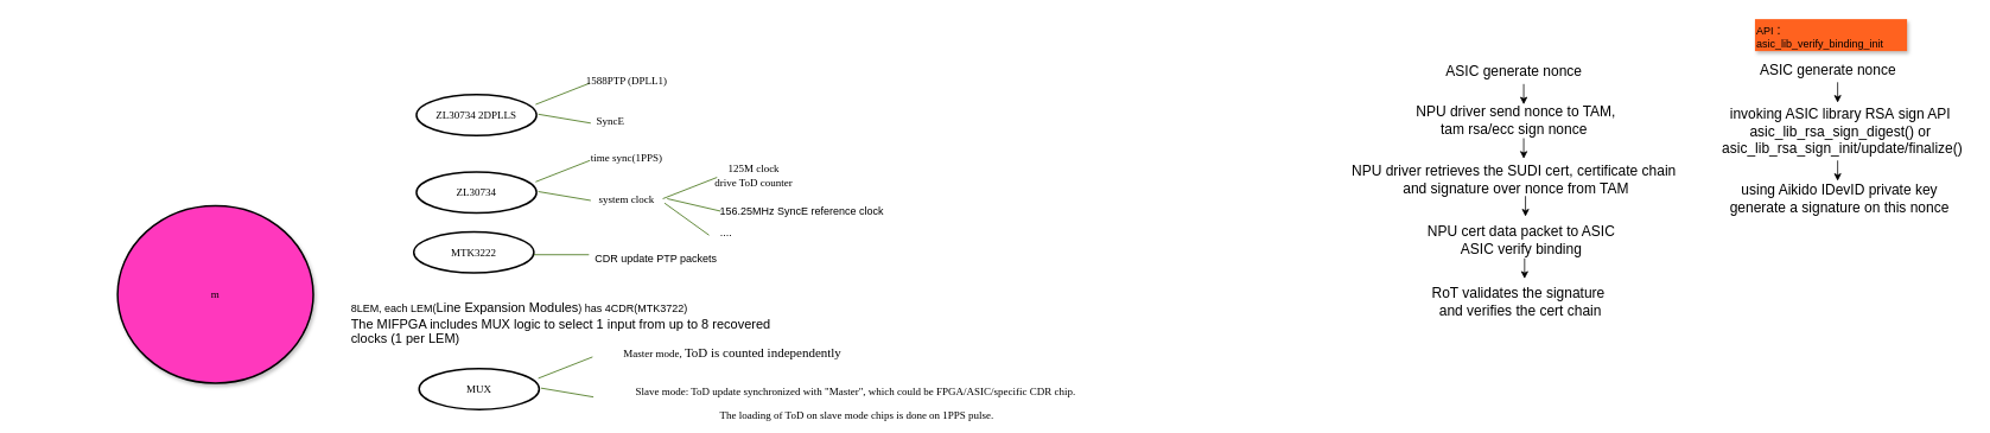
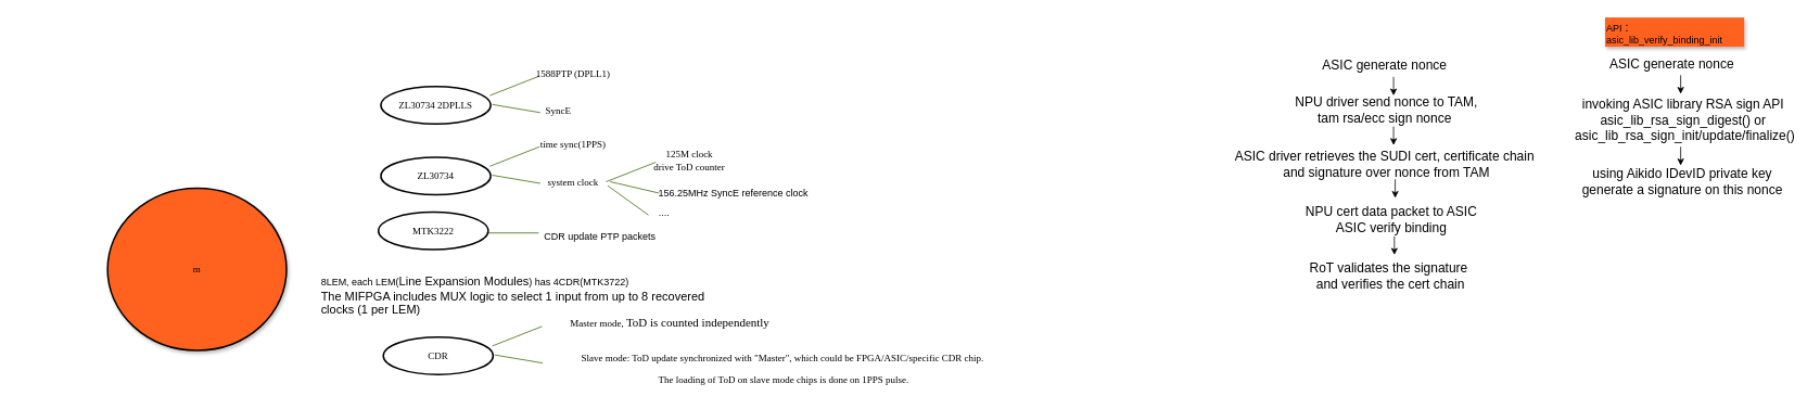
  <mxCell id="0" />
  <mxCell id="1" parent="0" />
  <mxCell id="2" value="&lt;font face=&quot;Comic Sans MS&quot;&gt;ZL30734&lt;/font&gt;" style="ellipse;whiteSpace=wrap;html=1;align=center;container=1;recursiveResize=0;treeFolding=1;strokeWidth=2;" parent="1" vertex="1"><mxGeometry x="467" y="193" width="135" height="46" as="geometry" /></mxCell>
  <mxCell id="3" value="" style="startArrow=none;endArrow=none;segment=10;strokeColor=#336600;rounded=0;fontSize=12;startSize=8;endSize=8;" parent="1" edge="1"><mxGeometry relative="1" as="geometry"><mxPoint x="662" y="180" as="sourcePoint" /><mxPoint x="601" y="204" as="targetPoint" /></mxGeometry></mxCell>
  <mxCell id="4" value="time sync(1PPS)" style="text;html=1;resizable=0;points=[];align=center;verticalAlign=middle;labelBackgroundColor=none;fontFamily=Comic Sans MS;rotation=0;" parent="3" vertex="1" connectable="0"><mxGeometry x="0.257" relative="1" as="geometry"><mxPoint x="79" y="-18" as="offset" /></mxGeometry></mxCell>
  <mxCell id="5" value="" style="startArrow=none;endArrow=none;segment=10;strokeColor=#336600;rounded=0;fontSize=12;startSize=8;endSize=8;" parent="1" edge="1"><mxGeometry relative="1" as="geometry"><mxPoint x="663" y="225" as="sourcePoint" /><mxPoint x="604" y="215" as="targetPoint" /></mxGeometry></mxCell>
  <mxCell id="6" value="system clock" style="text;html=1;resizable=0;points=[];align=center;verticalAlign=middle;labelBackgroundColor=none;fontFamily=Comic Sans MS;rotation=0;" parent="1" vertex="1" connectable="0"><mxGeometry x="701.534" y="223" as="geometry"><mxPoint x="1" as="offset" /></mxGeometry></mxCell>
- <mxCell id="7" value="&lt;font face=&quot;Comic Sans MS&quot;&gt;m&lt;/font&gt;" style="ellipse;whiteSpace=wrap;html=1;align=center;container=1;recursiveResize=0;treeFolding=1;strokeWidth=2;shadow=1;fillColor=#FF38BD;" parent="1" vertex="1"><mxGeometry x="131" y="231" width="220" height="199.5" as="geometry" /></mxCell>
+ <mxCell id="7" value="&lt;font face=&quot;Comic Sans MS&quot;&gt;m&lt;/font&gt;" style="ellipse;whiteSpace=wrap;html=1;align=center;container=1;recursiveResize=0;treeFolding=1;strokeWidth=2;shadow=1;fillColor=#ff621f;" parent="1" vertex="1"><mxGeometry x="131" y="231" width="220" height="199.5" as="geometry" /></mxCell>
  <mxCell id="8" value="&lt;div&gt;&lt;span style=&quot;font-size: 16px;&quot;&gt;ASIC generate nonce&amp;nbsp;&lt;/span&gt;&lt;/div&gt;" style="text;html=1;align=center;verticalAlign=middle;resizable=0;points=[];autosize=1;strokeColor=none;fillColor=none;shadow=1;" parent="1" vertex="1"><mxGeometry x="1615" y="64" width="175" height="31" as="geometry" /></mxCell>
  <mxCell id="9" value="&lt;div&gt;&lt;span style=&quot;font-size: 16px;&quot;&gt;NPU driver send nonce to TAM,&lt;/span&gt;&lt;/div&gt;&lt;div&gt;&lt;span style=&quot;font-size: 16px;&quot;&gt;tam rsa/ecc sign nonce&amp;nbsp;&lt;/span&gt;&lt;/div&gt;" style="text;html=1;align=center;verticalAlign=middle;resizable=0;points=[];autosize=1;strokeColor=none;fillColor=none;shadow=1;" parent="1" vertex="1"><mxGeometry x="1582" y="110" width="242" height="50" as="geometry" /></mxCell>
- <mxCell id="10" value="&lt;span style=&quot;font-size:12.0pt;font-family:&lt;br/&gt;&amp;quot;Times New Roman&amp;quot;,serif;mso-fareast-font-family:Calibri;mso-ansi-language:EN-US;&lt;br/&gt;mso-fareast-language:EN-US;mso-bidi-language:AR-SA&quot; lang=&quot;EN-US&quot;&gt;NPU driver retrieves the&amp;nbsp;SUDI cert, certificate chain&amp;nbsp;&lt;/span&gt;&lt;div&gt;&lt;span style=&quot;font-size:12.0pt;font-family:&lt;br/&gt;&amp;quot;Times New Roman&amp;quot;,serif;mso-fareast-font-family:Calibri;mso-ansi-language:EN-US;&lt;br/&gt;mso-fareast-language:EN-US;mso-bidi-language:AR-SA&quot; lang=&quot;EN-US&quot;&gt;and signature over nonce from TAM&lt;/span&gt;&lt;br&gt;&lt;/div&gt;" style="text;html=1;align=center;verticalAlign=middle;resizable=0;points=[];autosize=1;strokeColor=none;fillColor=none;shadow=1;" parent="1" vertex="1"><mxGeometry x="1509.5" y="177" width="387" height="50" as="geometry" /></mxCell>
+ <mxCell id="10" value="&lt;span style=&quot;font-size:12.0pt;font-family:&lt;br/&gt;&amp;quot;Times New Roman&amp;quot;,serif;mso-fareast-font-family:Calibri;mso-ansi-language:EN-US;&lt;br/&gt;mso-fareast-language:EN-US;mso-bidi-language:AR-SA&quot; lang=&quot;EN-US&quot;&gt;ASIC driver retrieves the&amp;nbsp;SUDI cert, certificate chain&amp;nbsp;&lt;/span&gt;&lt;div&gt;&lt;span style=&quot;font-size:12.0pt;font-family:&lt;br/&gt;&amp;quot;Times New Roman&amp;quot;,serif;mso-fareast-font-family:Calibri;mso-ansi-language:EN-US;&lt;br/&gt;mso-fareast-language:EN-US;mso-bidi-language:AR-SA&quot; lang=&quot;EN-US&quot;&gt;and signature over nonce from TAM&lt;/span&gt;&lt;br&gt;&lt;/div&gt;" style="text;html=1;align=center;verticalAlign=middle;resizable=0;points=[];autosize=1;strokeColor=none;fillColor=none;shadow=1;" parent="1" vertex="1"><mxGeometry x="1509.5" y="177" width="387" height="50" as="geometry" /></mxCell>
  <mxCell id="11" value="&lt;div&gt;&lt;span style=&quot;font-size: 16px;&quot;&gt;NPU cert data packet to ASIC&lt;/span&gt;&lt;/div&gt;&lt;div&gt;&lt;span style=&quot;font-size: 16px;&quot;&gt;ASIC verify binding&lt;/span&gt;&lt;/div&gt;" style="text;html=1;align=center;verticalAlign=middle;resizable=0;points=[];autosize=1;strokeColor=none;fillColor=none;shadow=1;" parent="1" vertex="1"><mxGeometry x="1590" y="244" width="237" height="50" as="geometry" /></mxCell>
  <mxCell id="12" value="" style="group" parent="1" vertex="1" connectable="0"><mxGeometry x="1712" y="110" width="2" height="121" as="geometry" /></mxCell>
  <mxCell id="13" value="" style="endArrow=classic;html=1;rounded=0;" parent="12" edge="1"><mxGeometry width="50" height="50" relative="1" as="geometry"><mxPoint x="2" y="110" as="sourcePoint" /><mxPoint x="2" y="133" as="targetPoint" /></mxGeometry></mxCell>
  <mxCell id="14" value="" style="endArrow=classic;html=1;rounded=0;" parent="12" edge="1"><mxGeometry width="50" height="50" relative="1" as="geometry"><mxPoint y="45" as="sourcePoint" /><mxPoint y="68" as="targetPoint" /></mxGeometry></mxCell>
  <mxCell id="15" value="" style="endArrow=classic;html=1;rounded=0;" parent="12" edge="1"><mxGeometry width="50" height="50" relative="1" as="geometry"><mxPoint y="-16" as="sourcePoint" /><mxPoint y="7" as="targetPoint" /></mxGeometry></mxCell>
  <mxCell id="16" value="" style="shape=image;html=1;verticalAlign=top;verticalLabelPosition=bottom;labelBackgroundColor=#ffffff;imageAspect=0;aspect=fixed;image=https://cdn1.iconfinder.com/data/icons/unicons-line-vol-5/24/question-128.png" parent="1" vertex="1"><mxGeometry x="20" y="250" width="164" height="164" as="geometry" /></mxCell>
  <mxCell id="17" value="&lt;span style=&quot;font-size:12.0pt;font-family:&lt;br/&gt;&amp;quot;Times New Roman&amp;quot;,serif;mso-fareast-font-family:Calibri;mso-ansi-language:EN-US;&lt;br/&gt;mso-fareast-language:EN-US;mso-bidi-language:AR-SA&quot; lang=&quot;EN-US&quot;&gt;RoT validates the signature&amp;nbsp;&lt;/span&gt;&lt;div&gt;&lt;span style=&quot;font-size:12.0pt;font-family:&lt;br/&gt;&amp;quot;Times New Roman&amp;quot;,serif;mso-fareast-font-family:Calibri;mso-ansi-language:EN-US;&lt;br/&gt;mso-fareast-language:EN-US;mso-bidi-language:AR-SA&quot; lang=&quot;EN-US&quot;&gt;and verifies the cert chain&lt;/span&gt;&lt;br&gt;&lt;/div&gt;" style="text;html=1;align=center;verticalAlign=middle;resizable=0;points=[];autosize=1;strokeColor=none;fillColor=none;shadow=1;" parent="1" vertex="1"><mxGeometry x="1599" y="314" width="217" height="50" as="geometry" /></mxCell>
  <mxCell id="18" value="" style="endArrow=classic;html=1;rounded=0;" parent="1" edge="1"><mxGeometry width="50" height="50" relative="1" as="geometry"><mxPoint x="1713" y="290" as="sourcePoint" /><mxPoint x="1713" y="313" as="targetPoint" /></mxGeometry></mxCell>
  <mxCell id="19" value="&lt;div&gt;&lt;span style=&quot;font-size: 16px;&quot;&gt;ASIC generate nonce&amp;nbsp;&lt;/span&gt;&lt;/div&gt;" style="text;html=1;align=center;verticalAlign=middle;resizable=0;points=[];autosize=1;strokeColor=none;fillColor=none;shadow=1;" parent="1" vertex="1"><mxGeometry x="1968" y="62" width="175" height="31" as="geometry" /></mxCell>
  <mxCell id="20" value="&lt;span style=&quot;font-size:12.0pt;font-family:&lt;br/&gt;&amp;quot;Times New Roman&amp;quot;,serif;mso-fareast-font-family:SimSun;mso-ansi-language:EN-US;&lt;br/&gt;mso-fareast-language:ZH-TW;mso-bidi-language:AR-SA&quot; lang=&quot;EN-US&quot;&gt;using Aikido IDevID private key&amp;nbsp;&lt;/span&gt;&lt;div&gt;&lt;span style=&quot;font-size:12.0pt;font-family:&lt;br/&gt;&amp;quot;Times New Roman&amp;quot;,serif;mso-fareast-font-family:SimSun;mso-ansi-language:EN-US;&lt;br/&gt;mso-fareast-language:ZH-TW;mso-bidi-language:AR-SA&quot; lang=&quot;EN-US&quot;&gt;&lt;span style=&quot;font-size:12.0pt;font-family:&lt;br/&gt;&amp;quot;Times New Roman&amp;quot;,serif;mso-fareast-font-family:SimSun;mso-ansi-language:EN-US;&lt;br/&gt;mso-fareast-language:ZH-TW;mso-bidi-language:AR-SA&quot; lang=&quot;EN-US&quot;&gt;generate a signature on&amp;nbsp;this nonce&amp;nbsp;&lt;/span&gt;&lt;br&gt;&lt;/span&gt;&lt;/div&gt;" style="text;html=1;align=center;verticalAlign=middle;resizable=0;points=[];autosize=1;strokeColor=none;fillColor=none;shadow=1;" parent="1" vertex="1"><mxGeometry x="1934" y="198" width="269" height="50" as="geometry" /></mxCell>
  <mxCell id="21" value="&lt;span style=&quot;font-size:12.0pt;font-family:&lt;br/&gt;&amp;quot;Times New Roman&amp;quot;,serif;mso-fareast-font-family:SimSun;mso-ansi-language:EN-US;&lt;br/&gt;mso-fareast-language:ZH-TW;mso-bidi-language:AR-SA&quot; lang=&quot;EN-US&quot;&gt;invoking ASIC library RSA&amp;nbsp;sign API&amp;nbsp;&lt;/span&gt;&lt;div&gt;&lt;span style=&quot;font-size:12.0pt;font-family:&lt;br/&gt;&amp;quot;Times New Roman&amp;quot;,serif;mso-fareast-font-family:SimSun;mso-ansi-language:EN-US;&lt;br/&gt;mso-fareast-language:ZH-TW;mso-bidi-language:AR-SA&quot; lang=&quot;EN-US&quot;&gt;&lt;span style=&quot;font-size:12.0pt;font-family:&lt;br/&gt;&amp;quot;Times New Roman&amp;quot;,serif;mso-fareast-font-family:SimSun;mso-ansi-language:EN-US;&lt;br/&gt;mso-fareast-language:ZH-TW;mso-bidi-language:AR-SA&quot; lang=&quot;EN-US&quot;&gt;asic_lib_rsa_sign_digest()&amp;nbsp;or&amp;nbsp;&lt;/span&gt;&lt;/span&gt;&lt;/div&gt;&lt;div&gt;&lt;span style=&quot;font-size:12.0pt;font-family:&lt;br/&gt;&amp;quot;Times New Roman&amp;quot;,serif;mso-fareast-font-family:SimSun;mso-ansi-language:EN-US;&lt;br/&gt;mso-fareast-language:ZH-TW;mso-bidi-language:AR-SA&quot; lang=&quot;EN-US&quot;&gt;&lt;span style=&quot;font-size:12.0pt;font-family:&lt;br/&gt;&amp;quot;Times New Roman&amp;quot;,serif;mso-fareast-font-family:SimSun;mso-ansi-language:EN-US;&lt;br/&gt;mso-fareast-language:ZH-TW;mso-bidi-language:AR-SA&quot; lang=&quot;EN-US&quot;&gt;asic_lib_rsa_sign_init/update/finalize()&lt;/span&gt;&lt;br&gt;&lt;/span&gt;&lt;/div&gt;" style="text;html=1;align=center;verticalAlign=middle;resizable=0;points=[];autosize=1;strokeColor=none;fillColor=none;shadow=1;" parent="1" vertex="1"><mxGeometry x="1926" y="111.5" width="288" height="70" as="geometry" /></mxCell>
  <mxCell id="22" value="API：&#10;asic_lib_verify_binding_init" style="text;whiteSpace=wrap;shadow=1;fillColor=#FF621F;" parent="1" vertex="1"><mxGeometry x="1972.003" y="20.997" width="171" height="36" as="geometry" /></mxCell>
  <mxCell id="23" value="" style="endArrow=classic;html=1;rounded=0;" parent="1" edge="1"><mxGeometry width="50" height="50" relative="1" as="geometry"><mxPoint x="2065" y="180" as="sourcePoint" /><mxPoint x="2065" y="203" as="targetPoint" /></mxGeometry></mxCell>
  <mxCell id="24" value="" style="endArrow=classic;html=1;rounded=0;" parent="1" edge="1"><mxGeometry width="50" height="50" relative="1" as="geometry"><mxPoint x="2065" y="92" as="sourcePoint" /><mxPoint x="2065" y="115" as="targetPoint" /></mxGeometry></mxCell>
  <mxCell id="25" value="" style="startArrow=none;endArrow=none;segment=10;strokeColor=#336600;rounded=0;fontSize=12;startSize=8;endSize=8;" parent="1" edge="1"><mxGeometry relative="1" as="geometry"><mxPoint x="805" y="199" as="sourcePoint" /><mxPoint x="744" y="223" as="targetPoint" /></mxGeometry></mxCell>
  <mxCell id="26" value="125M clock&lt;div&gt;drive ToD counter&lt;/div&gt;" style="text;html=1;resizable=0;points=[];align=center;verticalAlign=middle;labelBackgroundColor=none;fontFamily=Comic Sans MS;rotation=0;" parent="25" vertex="1" connectable="0"><mxGeometry x="0.257" relative="1" as="geometry"><mxPoint x="79" y="-18" as="offset" /></mxGeometry></mxCell>
  <mxCell id="27" value="" style="startArrow=none;endArrow=none;segment=10;strokeColor=#336600;rounded=0;fontSize=12;startSize=8;endSize=8;" parent="1" edge="1"><mxGeometry relative="1" as="geometry"><mxPoint x="796" y="264" as="sourcePoint" /><mxPoint x="746" y="228" as="targetPoint" /></mxGeometry></mxCell>
  <mxCell id="28" value="...." style="text;html=1;align=center;verticalAlign=middle;resizable=0;points=[];autosize=1;strokeColor=none;fillColor=none;" parent="1" vertex="1"><mxGeometry x="799" y="248" width="31" height="26" as="geometry" /></mxCell>
  <mxCell id="29" value="&lt;font face=&quot;Comic Sans MS&quot;&gt;MTK3222&lt;/font&gt;" style="ellipse;whiteSpace=wrap;html=1;align=center;container=1;recursiveResize=0;treeFolding=1;strokeWidth=2;" parent="1" vertex="1"><mxGeometry x="464" y="260.5" width="135" height="46" as="geometry" /></mxCell>
  <mxCell id="30" value="" style="startArrow=none;endArrow=none;segment=10;strokeColor=#336600;rounded=0;fontSize=12;startSize=8;endSize=8;" parent="1" edge="1"><mxGeometry relative="1" as="geometry"><mxPoint x="661" y="286" as="sourcePoint" /><mxPoint x="599" y="286" as="targetPoint" /></mxGeometry></mxCell>
  <mxCell id="31" value="CDR update PTP packets" style="text;html=1;align=center;verticalAlign=middle;resizable=0;points=[];autosize=1;strokeColor=none;fillColor=none;" parent="1" vertex="1"><mxGeometry x="649" y="278" width="174" height="26" as="geometry" /></mxCell>
  <mxCell id="32" value="&lt;div style=&quot;text-align: justify;&quot;&gt;&lt;span style=&quot;background-color: initial;&quot;&gt;8LEM, each LEM(&lt;/span&gt;&lt;span style=&quot;background-color: initial; font-size: 11pt; font-family: Calibri, sans-serif;&quot; lang=&quot;EN-US&quot;&gt;Line Expansion Modules&lt;/span&gt;&lt;span style=&quot;background-color: initial;&quot;&gt;) has 4CDR(MTK3722)&lt;/span&gt;&lt;/div&gt;&lt;div&gt;&lt;div style=&quot;text-align: justify;&quot;&gt;&lt;span style=&quot;font-size: 11pt; background-color: initial;&quot;&gt;The MIFPGA includes MUX logic to select 1 input from up to 8 recovered&lt;/span&gt;&lt;/div&gt;&lt;span style=&quot;font-size:11.0pt;font-family:&lt;br/&gt;&amp;quot;Calibri&amp;quot;,sans-serif;mso-fareast-font-family:Calibri;mso-fareast-theme-font:&lt;br/&gt;minor-latin;mso-ansi-language:EN-US;mso-fareast-language:EN-US;mso-bidi-language:&lt;br/&gt;AR-SA&quot; lang=&quot;EN-US&quot;&gt;&lt;div style=&quot;text-align: justify;&quot;&gt;&lt;span style=&quot;font-size: 11pt; background-color: initial;&quot;&gt;clocks (1 per LEM)&lt;/span&gt;&lt;/div&gt;&lt;/span&gt;&lt;/div&gt;" style="text;html=1;align=center;verticalAlign=middle;resizable=0;points=[];autosize=1;strokeColor=none;fillColor=none;" parent="1" vertex="1"><mxGeometry x="384" y="331.5" width="490" height="65" as="geometry" /></mxCell>
- <mxCell id="33" value="&lt;font face=&quot;Comic Sans MS&quot;&gt;MUX&lt;/font&gt;" style="ellipse;whiteSpace=wrap;html=1;align=center;container=1;recursiveResize=0;treeFolding=1;strokeWidth=2;" parent="1" vertex="1"><mxGeometry x="470" y="414" width="135" height="46" as="geometry" /></mxCell>
+ <mxCell id="33" value="&lt;font face=&quot;Comic Sans MS&quot;&gt;CDR&lt;/font&gt;" style="ellipse;whiteSpace=wrap;html=1;align=center;container=1;recursiveResize=0;treeFolding=1;strokeWidth=2;" parent="1" vertex="1"><mxGeometry x="470" y="414" width="135" height="46" as="geometry" /></mxCell>
  <mxCell id="34" value="" style="startArrow=none;endArrow=none;segment=10;strokeColor=#336600;rounded=0;fontSize=12;startSize=8;endSize=8;" parent="1" edge="1"><mxGeometry relative="1" as="geometry"><mxPoint x="665" y="401" as="sourcePoint" /><mxPoint x="604" y="425" as="targetPoint" /></mxGeometry></mxCell>
  <mxCell id="35" value="Master mode,&amp;nbsp;&lt;span style=&quot;font-size:11.0pt;font-family:&lt;br/&gt;&amp;quot;Calibri&amp;quot;,sans-serif;mso-fareast-font-family:Calibri;mso-fareast-theme-font:&lt;br/&gt;minor-latin;mso-ansi-language:EN-US;mso-fareast-language:EN-US;mso-bidi-language:&lt;br/&gt;AR-SA&quot; lang=&quot;EN-US&quot;&gt;ToD is counted independently&lt;/span&gt;" style="text;html=1;resizable=0;points=[];align=center;verticalAlign=middle;labelBackgroundColor=none;fontFamily=Comic Sans MS;rotation=0;" parent="34" vertex="1" connectable="0"><mxGeometry x="0.257" relative="1" as="geometry"><mxPoint x="195" y="-20" as="offset" /></mxGeometry></mxCell>
  <mxCell id="36" value="" style="startArrow=none;endArrow=none;segment=10;strokeColor=#336600;rounded=0;fontSize=12;startSize=8;endSize=8;" parent="1" edge="1"><mxGeometry relative="1" as="geometry"><mxPoint x="666" y="446" as="sourcePoint" /><mxPoint x="607" y="436" as="targetPoint" /></mxGeometry></mxCell>
  <mxCell id="37" value="&lt;p style=&quot;margin-left:72.0pt;text-indent:-18.0pt;mso-list:l0 level2 lfo1&quot; class=&quot;Body&quot;&gt;&lt;span lang=&quot;EN-US&quot;&gt;Slave mode: ToD update synchronized with &quot;Master&quot;, which could be FPGA/ASIC/specific CDR&amp;nbsp;chip.&amp;nbsp;&lt;/span&gt;&lt;/p&gt;&lt;p style=&quot;margin-left:72.0pt;text-indent:-18.0pt;mso-list:l0 level2 lfo1&quot; class=&quot;Body&quot;&gt;&lt;span style=&quot;text-indent: -18pt; background-color: initial;&quot;&gt;The loading of ToD on slave mode chips is done on 1PPS pulse.&lt;/span&gt;&lt;/p&gt;" style="text;html=1;resizable=0;points=[];align=center;verticalAlign=middle;labelBackgroundColor=none;fontFamily=Comic Sans MS;rotation=0;" parent="1" vertex="1" connectable="0"><mxGeometry x="927.004" y="452" as="geometry"><mxPoint x="-2" as="offset" /></mxGeometry></mxCell>
  <mxCell id="38" value="" style="startArrow=none;endArrow=none;segment=10;strokeColor=#336600;rounded=0;fontSize=12;startSize=8;endSize=8;" parent="1" edge="1"><mxGeometry relative="1" as="geometry"><mxPoint x="809" y="237" as="sourcePoint" /><mxPoint x="749" y="223" as="targetPoint" /></mxGeometry></mxCell>
  <mxCell id="39" value="156.25MHz SyncE reference clock" style="text;html=1;align=center;verticalAlign=middle;resizable=0;points=[];autosize=1;strokeColor=none;fillColor=none;" parent="1" vertex="1"><mxGeometry x="799" y="224" width="202" height="26" as="geometry" /></mxCell>
  <mxCell id="40" value="&lt;font face=&quot;Comic Sans MS&quot;&gt;ZL30734 2DPLLS&lt;/font&gt;" style="ellipse;whiteSpace=wrap;html=1;align=center;container=1;recursiveResize=0;treeFolding=1;strokeWidth=2;" parent="1" vertex="1"><mxGeometry x="467" y="106" width="135" height="46" as="geometry" /></mxCell>
  <mxCell id="41" value="" style="startArrow=none;endArrow=none;segment=10;strokeColor=#336600;rounded=0;fontSize=12;startSize=8;endSize=8;" parent="1" edge="1"><mxGeometry relative="1" as="geometry"><mxPoint x="662" y="93" as="sourcePoint" /><mxPoint x="601" y="117" as="targetPoint" /></mxGeometry></mxCell>
  <mxCell id="42" value="1588PTP (DPLL1)" style="text;html=1;resizable=0;points=[];align=center;verticalAlign=middle;labelBackgroundColor=none;fontFamily=Comic Sans MS;rotation=0;" parent="41" vertex="1" connectable="0"><mxGeometry x="0.257" relative="1" as="geometry"><mxPoint x="79" y="-18" as="offset" /></mxGeometry></mxCell>
  <mxCell id="43" value="" style="startArrow=none;endArrow=none;segment=10;strokeColor=#336600;rounded=0;fontSize=12;startSize=8;endSize=8;" parent="1" edge="1"><mxGeometry relative="1" as="geometry"><mxPoint x="663" y="138" as="sourcePoint" /><mxPoint x="604" y="128" as="targetPoint" /></mxGeometry></mxCell>
  <mxCell id="44" value="SyncE" style="text;html=1;resizable=0;points=[];align=center;verticalAlign=middle;labelBackgroundColor=none;fontFamily=Comic Sans MS;rotation=0;" parent="1" vertex="1" connectable="0"><mxGeometry x="684.004" y="135" as="geometry" /></mxCell>
